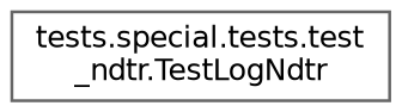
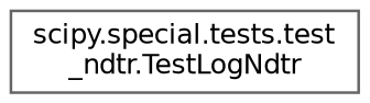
  digraph {
    rankdir=LR
-   n1 [color=grey40 fillcolor=white fontname=Helvetica fontsize=10 height=0.2 label="tests.special.tests.test\l_ndtr.TestLogNdtr" shape=box style=filled width=0.4]
+   n1 [color=grey40 fillcolor=white fontname=Helvetica fontsize=10 height=0.2 label="scipy.special.tests.test\l_ndtr.TestLogNdtr" shape=box style=filled width=0.4]
  }
